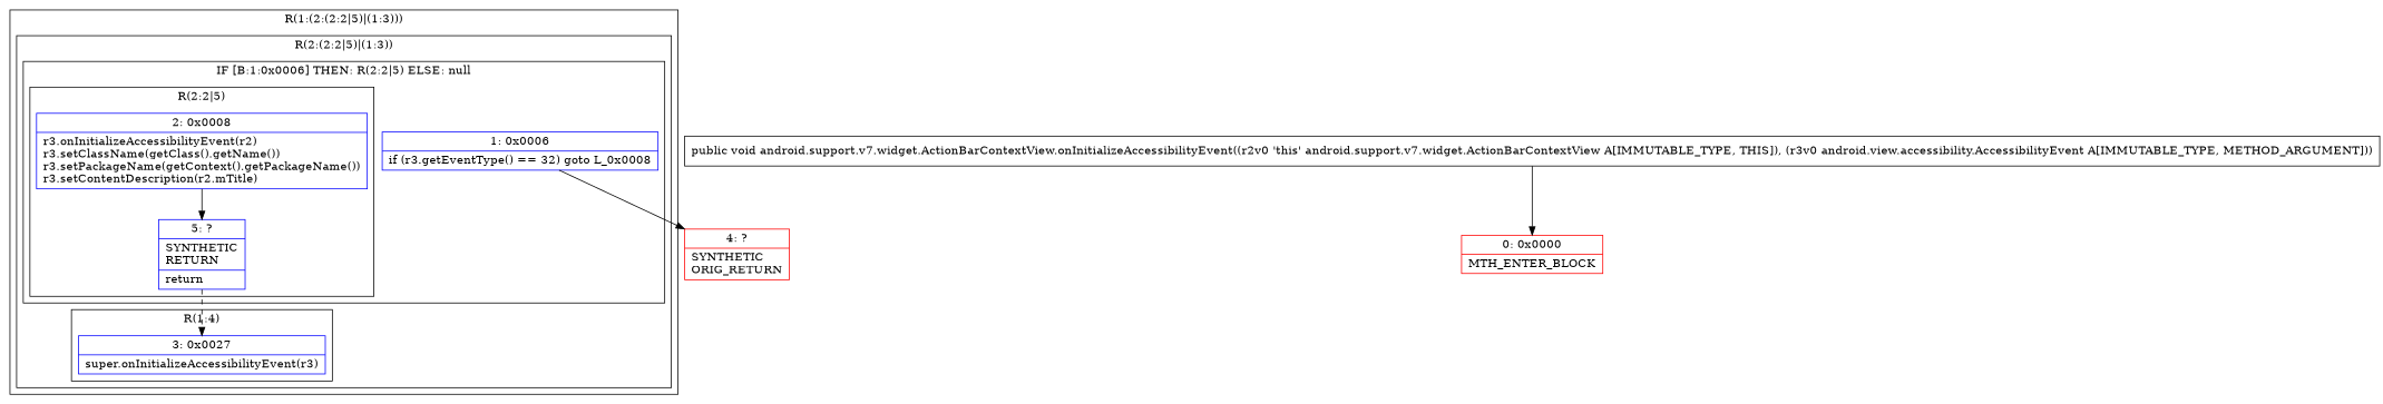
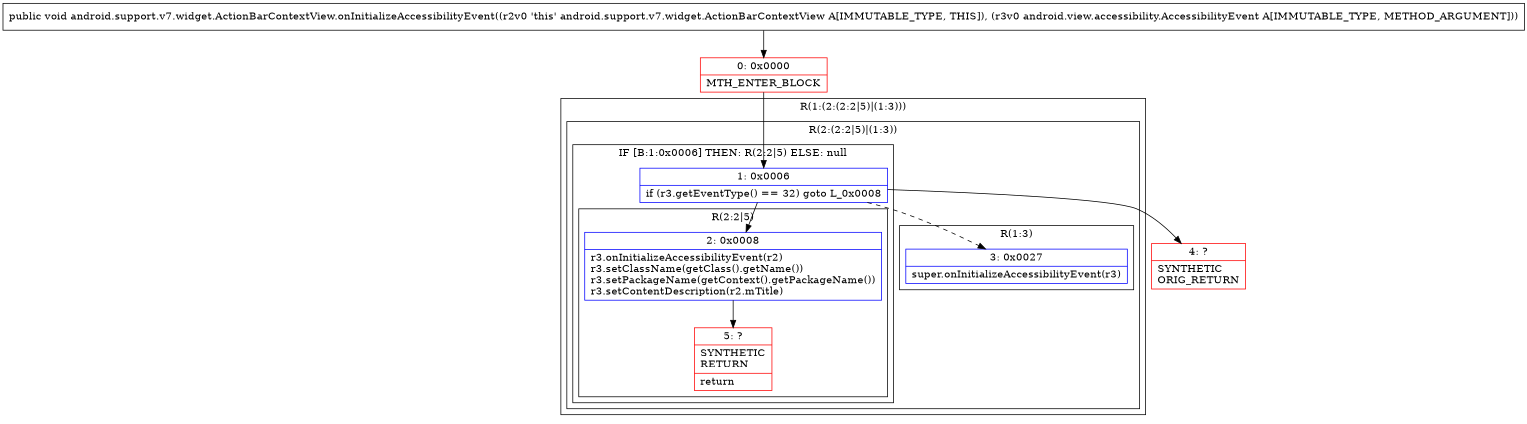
  digraph {
    node [color=blue shape=record]
    n1 [label="{2\:\ 0x0008|r3.onInitializeAccessibilityEvent(r2)\lr3.setClassName(getClass().getName())\lr3.setPackageName(getContext().getPackageName())\lr3.setContentDescription(r2.mTitle)\l}"]
-   n2 [label="{5\:\ ?|SYNTHETIC\lRETURN\l|return\l}"]
+   n2 [color=red label="{5\:\ ?|SYNTHETIC\lRETURN\l|return\l}"]
    n3 [label="{1\:\ 0x0006|if (r3.getEventType() == 32) goto L_0x0008\l}"]
    n4 [label="{3\:\ 0x0027|super.onInitializeAccessibilityEvent(r3)\l}"]
    n5 [color=red label="{4\:\ ?|SYNTHETIC\lORIG_RETURN\l}"]
    n6 [color=red label="{0\:\ 0x0000|MTH_ENTER_BLOCK\l}"]
    n7 [label="{public void android.support.v7.widget.ActionBarContextView.onInitializeAccessibilityEvent((r2v0 'this' android.support.v7.widget.ActionBarContextView A[IMMUTABLE_TYPE, THIS]), (r3v0 android.view.accessibility.AccessibilityEvent A[IMMUTABLE_TYPE, METHOD_ARGUMENT])) }" color=""]
    subgraph cluster_1 {
      label="R(1:(2:(2:2|5)|(1:3)))"
      subgraph cluster_2 {
        label="R(2:(2:2|5)|(1:3))"
        subgraph cluster_3 {
          label="IF [B:1:0x0006] THEN: R(2:2|5) ELSE: null"
          n3
          subgraph cluster_4 {
            label="R(2:2|5)"
            n1
            n2
          }
        }
        subgraph cluster_5 {
-         label="R(1:4)"
+         label="R(1:3)"
          n4
        }
      }
    }
    n1 -> n2
-   n2 -> n4 [style=dashed]
+   n3 -> n1
+   n3 -> n4 [style=dashed]
    n3 -> n5
+   n6 -> n3
    n7 -> n6
  }
